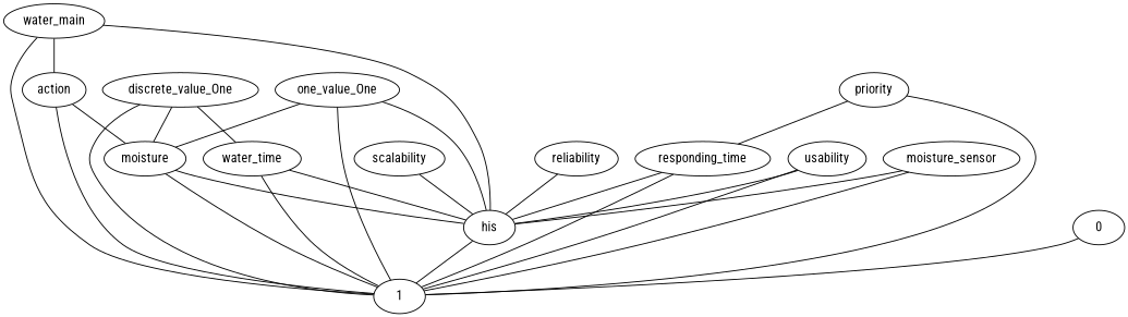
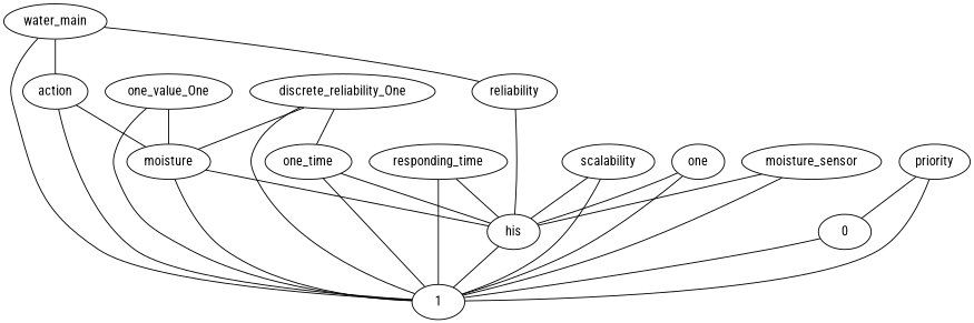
  graph {
    fontname="Roboto Condensed"
    node [fontname="Roboto Condensed"]
    edge [fontname="Roboto Condensed"]
    water_main
    1
    his
    action
    moisture
    reliability
    priority
    n8 [label=responding_time]
    n9 [label=one_value_One]
-   one_time [label=water_time]
-   discrete_value_One
+   one_time
+   discrete_value_One [label=discrete_reliability_One]
    scalability
-   usability
+   usability [label=one]
    0
    moisture_sensor
    water_main -- 1
-   water_main -- his
+   water_main -- reliability
    water_main -- action
    his -- 1
    action -- 1
    action -- moisture
    moisture -- 1
    moisture -- his
    reliability -- his
    priority -- 1
-   priority -- n8
+   priority -- 0
    n8 -- 1
    n8 -- his
    n9 -- 1
-   n9 -- his
    n9 -- moisture
    one_time -- 1
    one_time -- his
    discrete_value_One -- 1
    discrete_value_One -- moisture
    discrete_value_One -- one_time
+   scalability -- 1
    scalability -- his
    usability -- 1
    usability -- his
    0 -- 1
    moisture_sensor -- 1
    moisture_sensor -- his
  }
